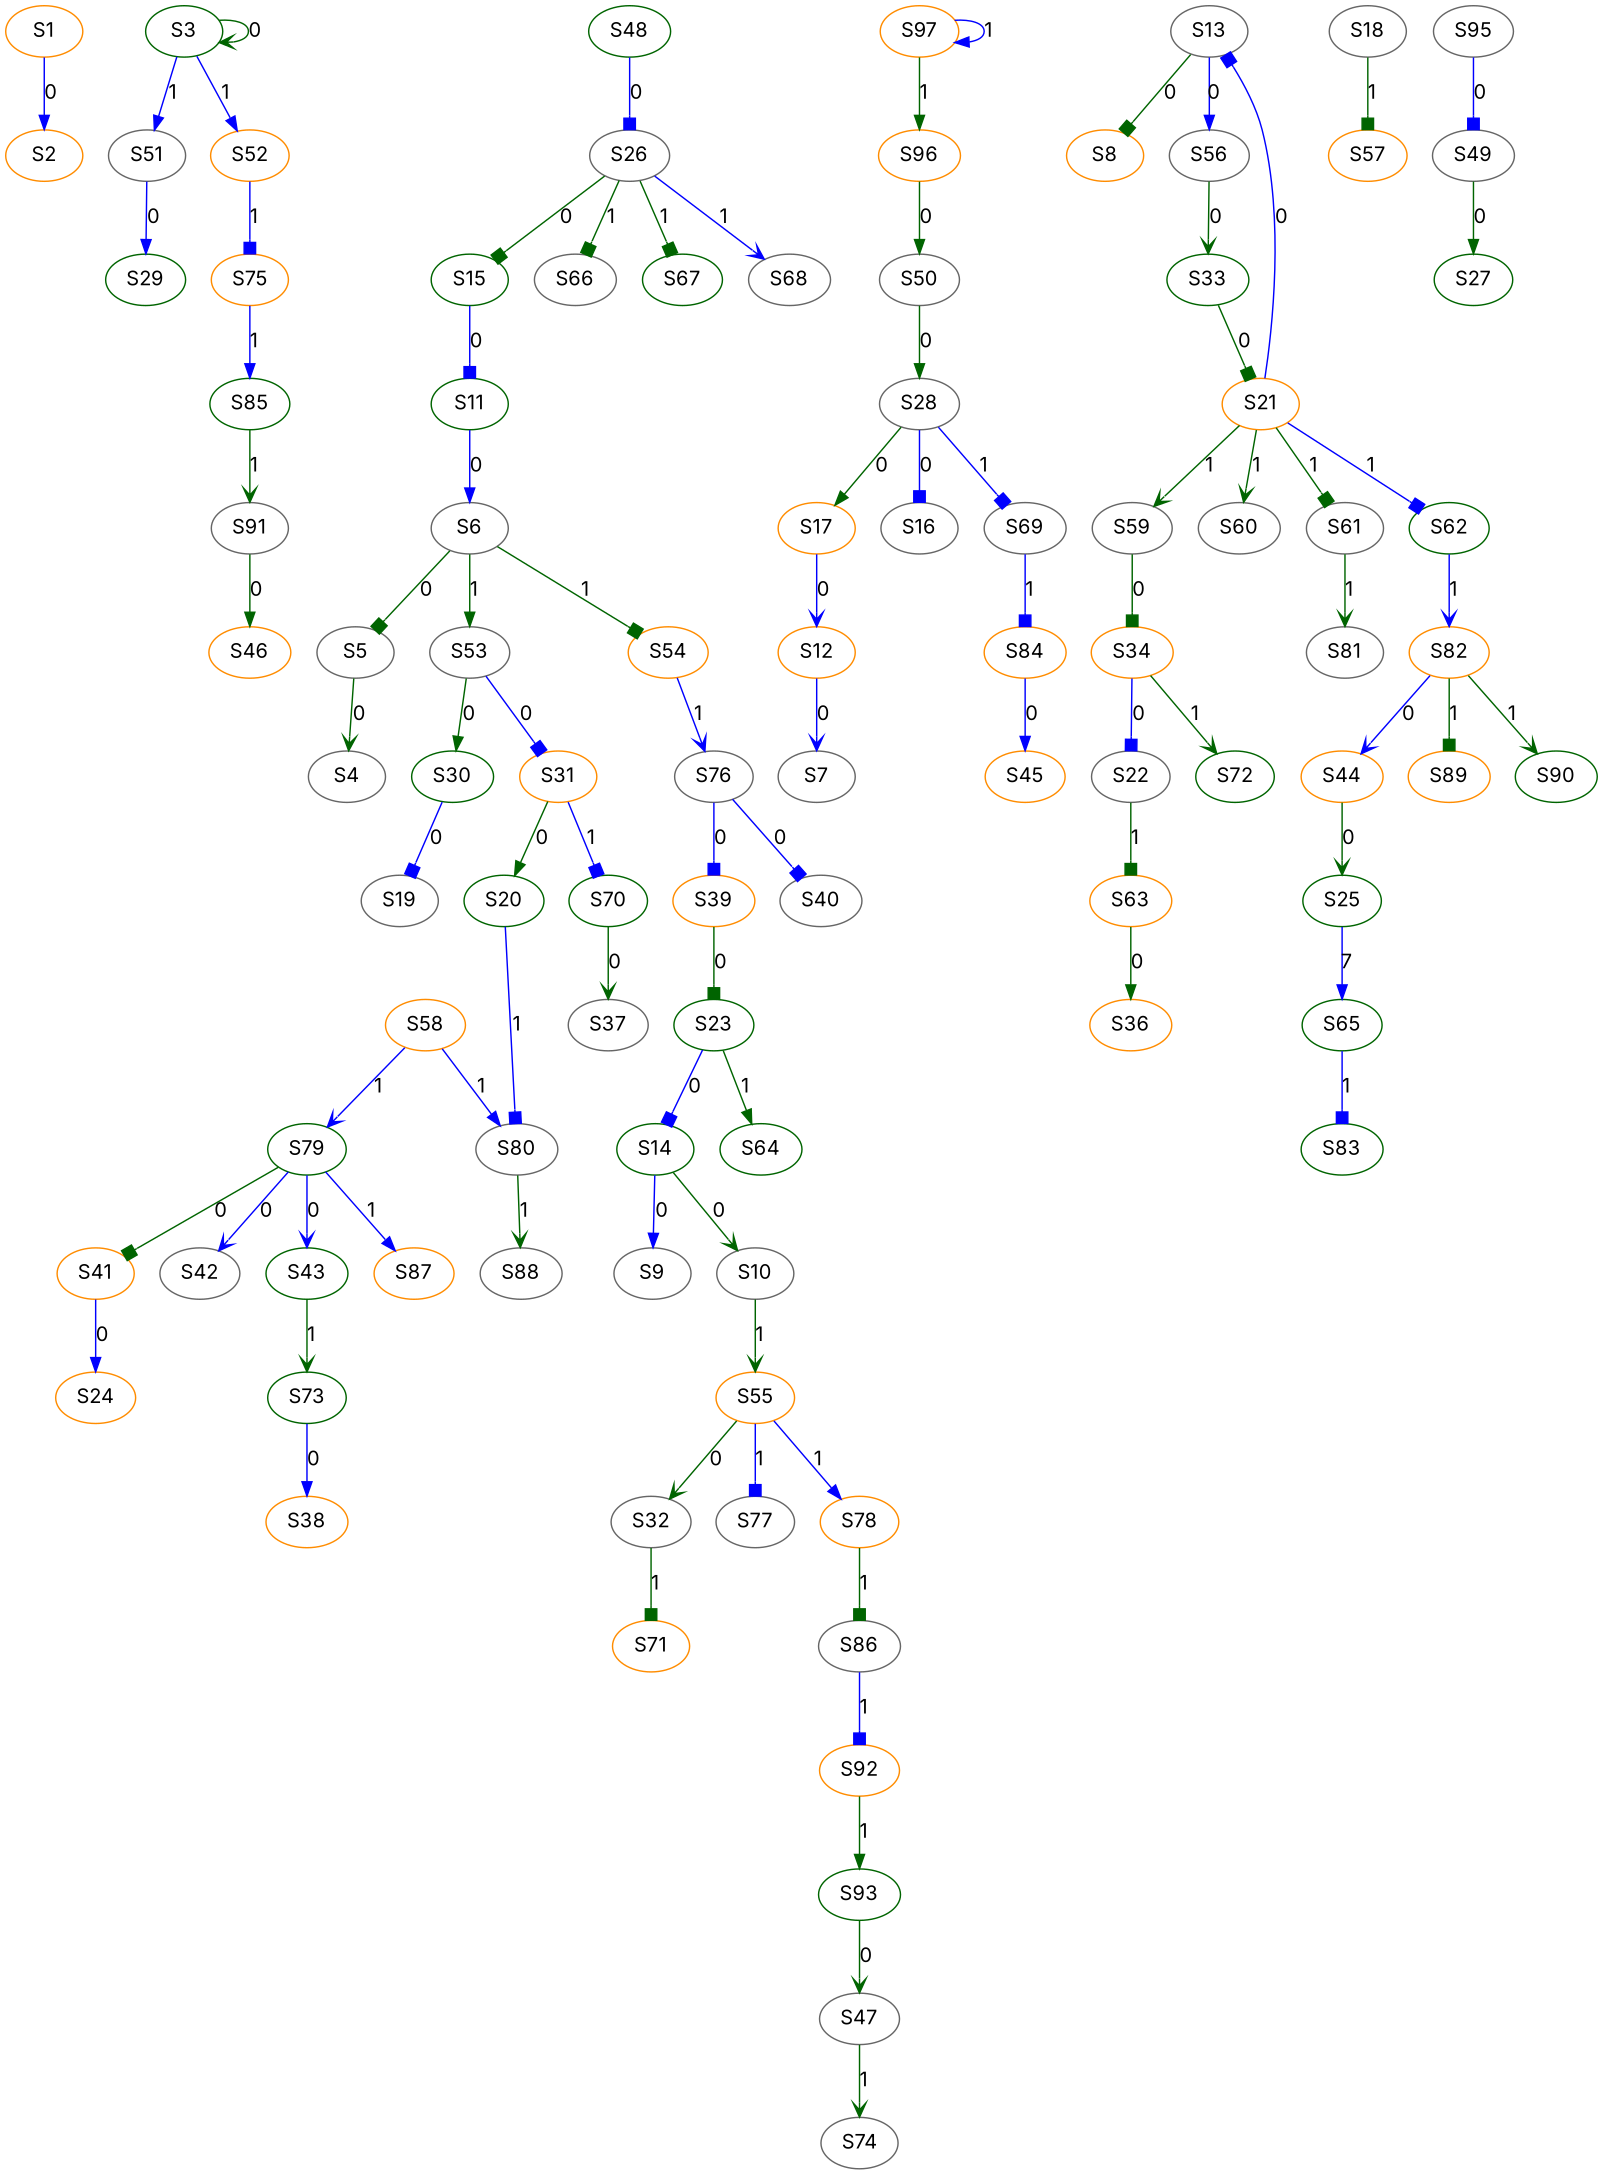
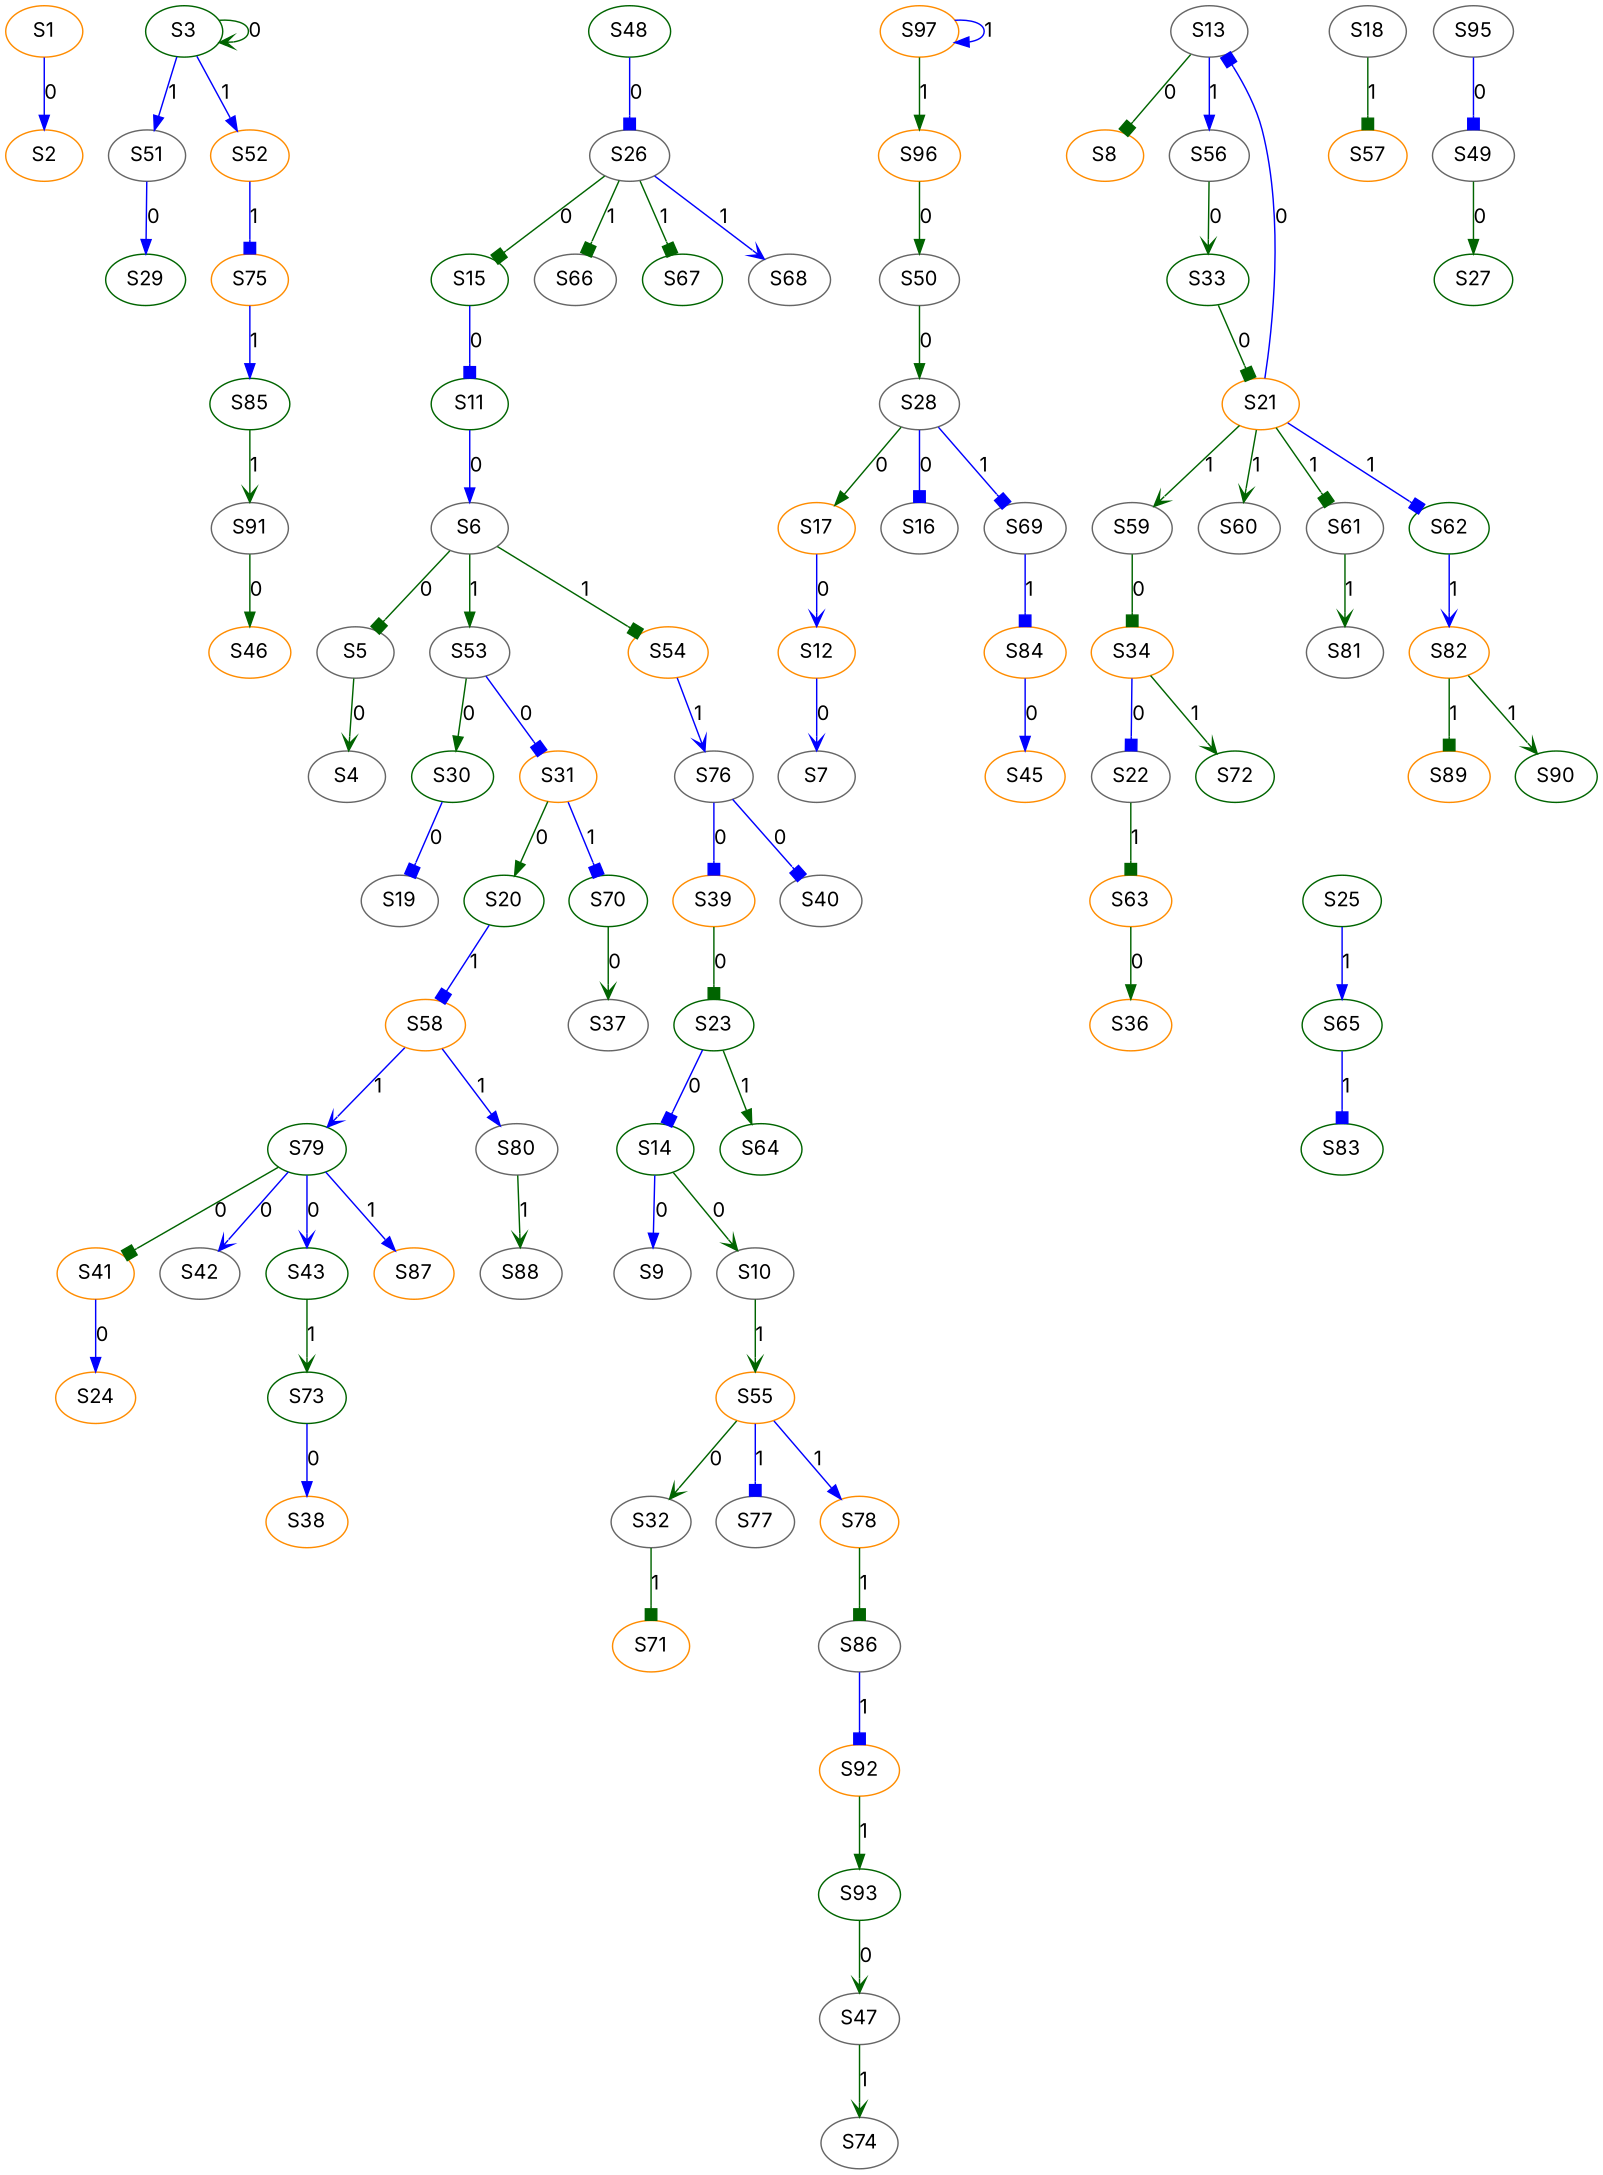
  strict digraph {
    fontname=Inter
    node [color=gray40 fontname=Inter]
    edge [arrowhead=box color=darkgreen fontname=Inter]
    S1 [color=darkorange]
    S2 [color=darkorange]
    S3 [color=darkgreen]
    S51
    S52 [color=darkorange]
    S29 [color=darkgreen]
    S75 [color=darkorange]
    S5
    S4
    S6
    S53
    S54 [color=darkorange]
    S30 [color=darkgreen]
    S31 [color=darkorange]
    S76
    S11 [color=darkgreen]
    S12 [color=darkorange]
    S7
    S8 [color=darkorange]
    S13
    S56
    S33 [color=darkgreen]
    S14 [color=darkgreen]
    S9
    S10
    S55 [color=darkorange]
    S32
    S77
    S78 [color=darkorange]
    S15 [color=darkgreen]
    S17 [color=darkorange]
    S21 [color=darkorange]
    S59
    S60
    S61
    S62 [color=darkgreen]
    S34 [color=darkorange]
    S81
    S82 [color=darkorange]
    S23 [color=darkgreen]
    S64 [color=darkgreen]
    S26
    S66
    S67 [color=darkgreen]
    S68
    S28
    S16
    S69
    S84 [color=darkorange]
    S19
    S57 [color=darkorange]
    S18
    S20 [color=darkgreen]
    S70 [color=darkgreen]
    S58 [color=darkorange]
    S37
    S79 [color=darkgreen]
    S80
    S22
    S72 [color=darkgreen]
    S63 [color=darkorange]
    S36 [color=darkorange]
    S39 [color=darkorange]
    S41 [color=darkorange]
    S24 [color=darkorange]
-   S44 [color=darkorange]
    S25 [color=darkgreen]
    S65 [color=darkgreen]
    S83 [color=darkgreen]
    S48 [color=darkgreen]
    S27 [color=darkgreen]
    S49
    S50
    S71 [color=darkorange]
    S86
    S73 [color=darkgreen]
    S38 [color=darkorange]
    S40
    S42
    S43 [color=darkgreen]
    S87 [color=darkorange]
    S89 [color=darkorange]
    S90 [color=darkgreen]
    S45 [color=darkorange]
    S46 [color=darkorange]
    S91
    S93 [color=darkgreen]
    S47
    S74
    S95
    S96 [color=darkorange]
    S85 [color=darkgreen]
    S88
    S92 [color=darkorange]
    S97 [color=darkorange]
    S1 -> S2 [arrowhead=normal color=blue label=0]
    S3 -> S3 [arrowhead=vee label=0]
    S3 -> S51 [arrowhead=normal color=blue label=1]
    S3 -> S52 [arrowhead=normal color=blue label=1]
    S51 -> S29 [arrowhead=normal color=blue label=0]
    S52 -> S75 [color=blue label=1]
    S75 -> S85 [arrowhead=normal color=blue label=1]
    S5 -> S4 [arrowhead=vee label=0]
    S6 -> S5 [label=0]
    S6 -> S53 [arrowhead=normal label=1]
    S6 -> S54 [label=1]
    S53 -> S30 [arrowhead=normal label=0]
    S53 -> S31 [color=blue label=0]
    S54 -> S76 [arrowhead=vee color=blue label=1]
    S30 -> S19 [color=blue label=0]
    S31 -> S20 [arrowhead=normal label=0]
    S31 -> S70 [color=blue label=1]
    S76 -> S39 [color=blue label=0]
    S76 -> S40 [color=blue label=0]
    S11 -> S6 [arrowhead=normal color=blue label=0]
    S12 -> S7 [arrowhead=vee color=blue label=0]
    S13 -> S8 [label=0]
-   S13 -> S56 [arrowhead=normal color=blue label=0]
+   S13 -> S56 [arrowhead=normal color=blue label=1]
    S56 -> S33 [arrowhead=vee label=0]
    S33 -> S21 [label=0]
    S14 -> S9 [arrowhead=normal color=blue label=0]
    S14 -> S10 [arrowhead=vee label=0]
    S10 -> S55 [arrowhead=vee label=1]
    S55 -> S32 [arrowhead=vee label=0]
    S55 -> S77 [color=blue label=1]
    S55 -> S78 [arrowhead=normal color=blue label=1]
    S32 -> S71 [label=1]
    S78 -> S86 [label=1]
    S15 -> S11 [color=blue label=0]
    S17 -> S12 [arrowhead=vee color=blue label=0]
    S21 -> S13 [color=blue label=0]
    S21 -> S59 [arrowhead=vee label=1]
    S21 -> S60 [arrowhead=vee label=1]
    S21 -> S61 [label=1]
    S21 -> S62 [color=blue label=1]
    S59 -> S34 [label=0]
    S61 -> S81 [arrowhead=vee label=1]
    S62 -> S82 [arrowhead=vee color=blue label=1]
    S34 -> S22 [color=blue label=0]
    S34 -> S72 [arrowhead=vee label=1]
-   S82 -> S44 [arrowhead=vee color=blue label=0]
    S82 -> S89 [label=1]
    S82 -> S90 [arrowhead=vee label=1]
    S23 -> S14 [color=blue label=0]
    S23 -> S64 [arrowhead=normal label=1]
    S26 -> S15 [label=0]
    S26 -> S66 [label=1]
    S26 -> S67 [label=1]
    S26 -> S68 [arrowhead=vee color=blue label=1]
    S28 -> S17 [arrowhead=normal label=0]
    S28 -> S16 [color=blue label=0]
    S28 -> S69 [color=blue label=1]
    S69 -> S84 [color=blue label=1]
    S84 -> S45 [arrowhead=normal color=blue label=0]
    S18 -> S57 [label=1]
-   S20 -> S80 [color=blue label=1]
+   S20 -> S58 [color=blue label=1]
    S70 -> S37 [arrowhead=vee label=0]
    S58 -> S79 [arrowhead=vee color=blue label=1]
    S58 -> S80 [arrowhead=normal color=blue label=1]
    S79 -> S41 [label=0]
    S79 -> S42 [arrowhead=vee color=blue label=0]
    S79 -> S43 [arrowhead=vee color=blue label=0]
    S79 -> S87 [arrowhead=normal color=blue label=1]
    S80 -> S88 [arrowhead=vee label=1]
    S22 -> S63 [label=1]
    S63 -> S36 [arrowhead=normal label=0]
    S39 -> S23 [label=0]
    S41 -> S24 [arrowhead=normal color=blue label=0]
-   S44 -> S25 [arrowhead=vee label=0]
-   S25 -> S65 [arrowhead=normal color=blue label=7]
+   S25 -> S65 [arrowhead=normal color=blue label=1]
    S65 -> S83 [color=blue label=1]
    S48 -> S26 [color=blue label=0]
    S49 -> S27 [arrowhead=normal label=0]
    S50 -> S28 [arrowhead=normal label=0]
    S86 -> S92 [color=blue label=1]
    S73 -> S38 [arrowhead=normal color=blue label=0]
    S43 -> S73 [arrowhead=vee label=1]
    S91 -> S46 [arrowhead=normal label=0]
    S93 -> S47 [arrowhead=vee label=0]
    S47 -> S74 [arrowhead=vee label=1]
    S95 -> S49 [color=blue label=0]
    S96 -> S50 [arrowhead=normal label=0]
    S85 -> S91 [arrowhead=vee label=1]
    S92 -> S93 [arrowhead=normal label=1]
    S97 -> S96 [arrowhead=normal label=1]
    S97 -> S97 [arrowhead=normal color=blue label=1]
  }
